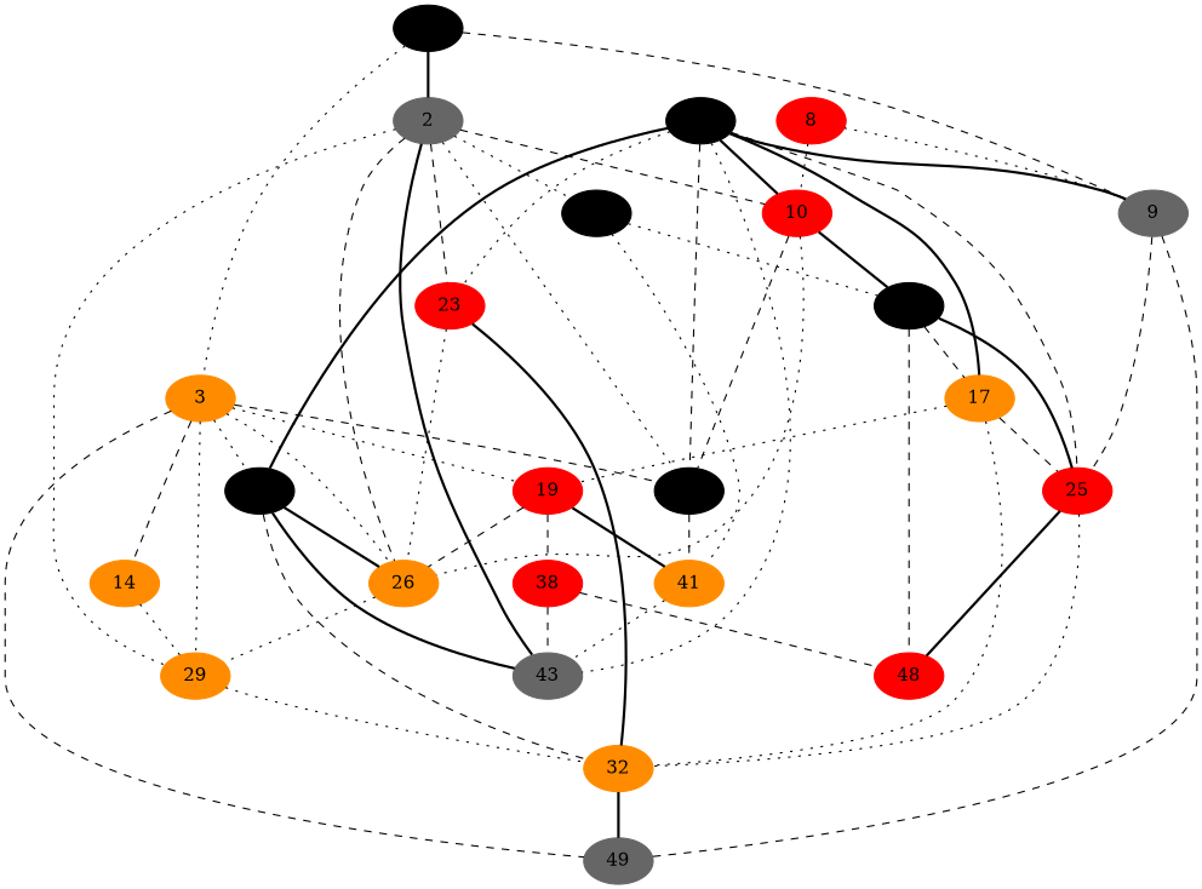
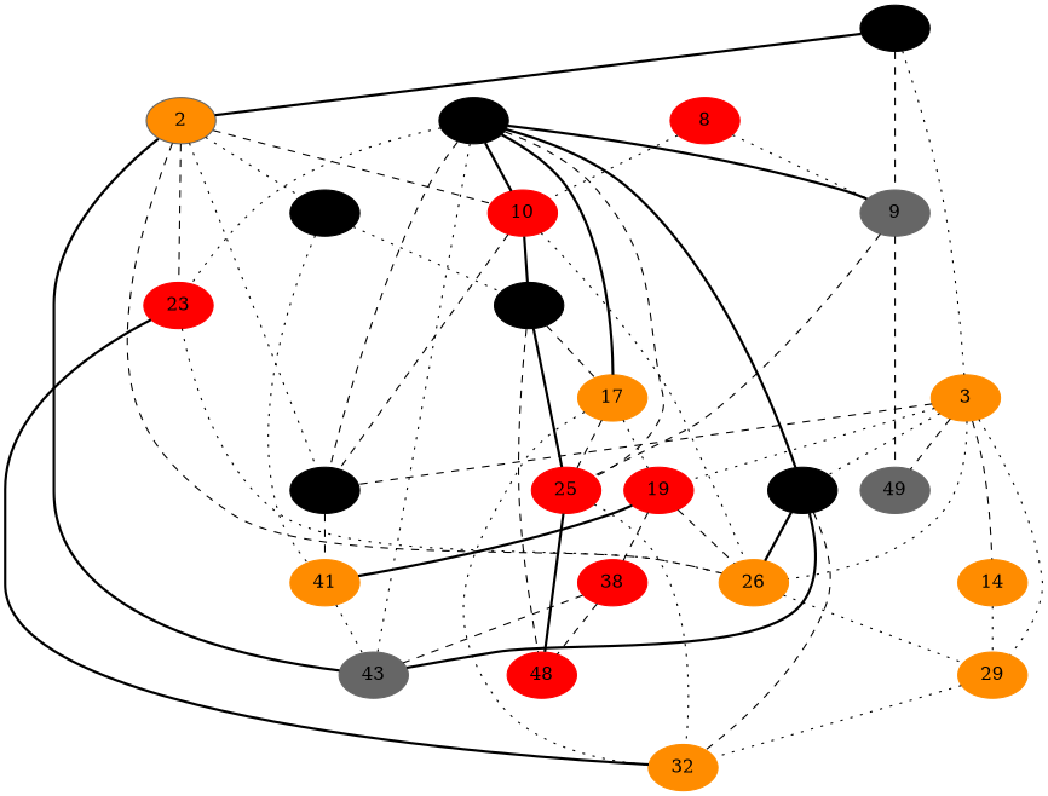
  graph {
    node [color=red style=filled]
    edge [style=dotted]
-   2 [color=gray40 super="+15+50"]
+   2 [color=gray40 super="+15+50" fillcolor=darkorange]
    6 [color=black]
    10 [super="+11+20"]
    22 [color=black super="+35"]
    23 [super="+28"]
    26 [color=darkorange super="+39+36+33"]
    29 [color=darkorange super="+45"]
    43 [color=gray40]
    1 [color=black]
    3 [color=darkorange super="+13+27"]
    9 [color=gray40]
    14 [color=darkorange]
    16 [color=black super="+47"]
    19 [super="+21"]
    49 [color=gray40]
    25 [super="+30"]
    12 [color=black super="+51"]
    41 [color=darkorange]
    32 [color=darkorange super="+44"]
    38
    5 [color=black super="+24+7"]
    17 [color=darkorange super="+18"]
    48
    8
    2 -- 6
    2 -- 10 [style=dashed weight=2]
    2 -- 22
    2 -- 23 [style=dashed weight=2]
    2 -- 26 [style=dashed weight=2]
-   2 -- 29
    2 -- 43 [style=bold]
    6 -- 12
    6 -- 41
    10 -- 22 [style=dashed]
    10 -- 26 [weight=2]
    10 -- 12 [style=bold]
    22 -- 41 [style=dashed]
    23 -- 26 [weight=3]
    23 -- 32 [style=bold]
    26 -- 29
    29 -- 32
    1 -- 2 [style=bold]
    1 -- 3
    1 -- 9 [style=dashed]
    3 -- 22 [style=dashed]
    3 -- 26 [weight=2]
    3 -- 29 [weight=2]
    3 -- 14 [style=dashed]
    3 -- 16
    3 -- 19
    3 -- 49 [style=dashed]
    9 -- 49 [style=dashed]
    9 -- 25 [style=dashed]
    14 -- 29
    16 -- 26 [style=bold]
    16 -- 43 [style=bold]
    16 -- 32 [style=dashed]
    19 -- 26 [style=dashed]
    19 -- 41 [style=bold]
    19 -- 38 [style=dashed weight=2]
    25 -- 32
    25 -- 48 [style=bold]
    12 -- 25 [style=bold]
    12 -- 17 [style=dashed weight=2]
    12 -- 48 [style=dashed]
    41 -- 43
-   32 -- 49 [style=bold]
    38 -- 43 [style=dashed]
    38 -- 48 [style=dashed]
    5 -- 10 [style=bold]
    5 -- 22 [style=dashed weight=2]
    5 -- 23 [weight=2]
    5 -- 43
    5 -- 9 [style=bold]
    5 -- 16 [style=bold]
    5 -- 25 [style=dashed]
    5 -- 17 [style=bold]
    17 -- 19
    17 -- 25 [style=dashed]
    17 -- 32
    8 -- 10
    8 -- 9
  }
